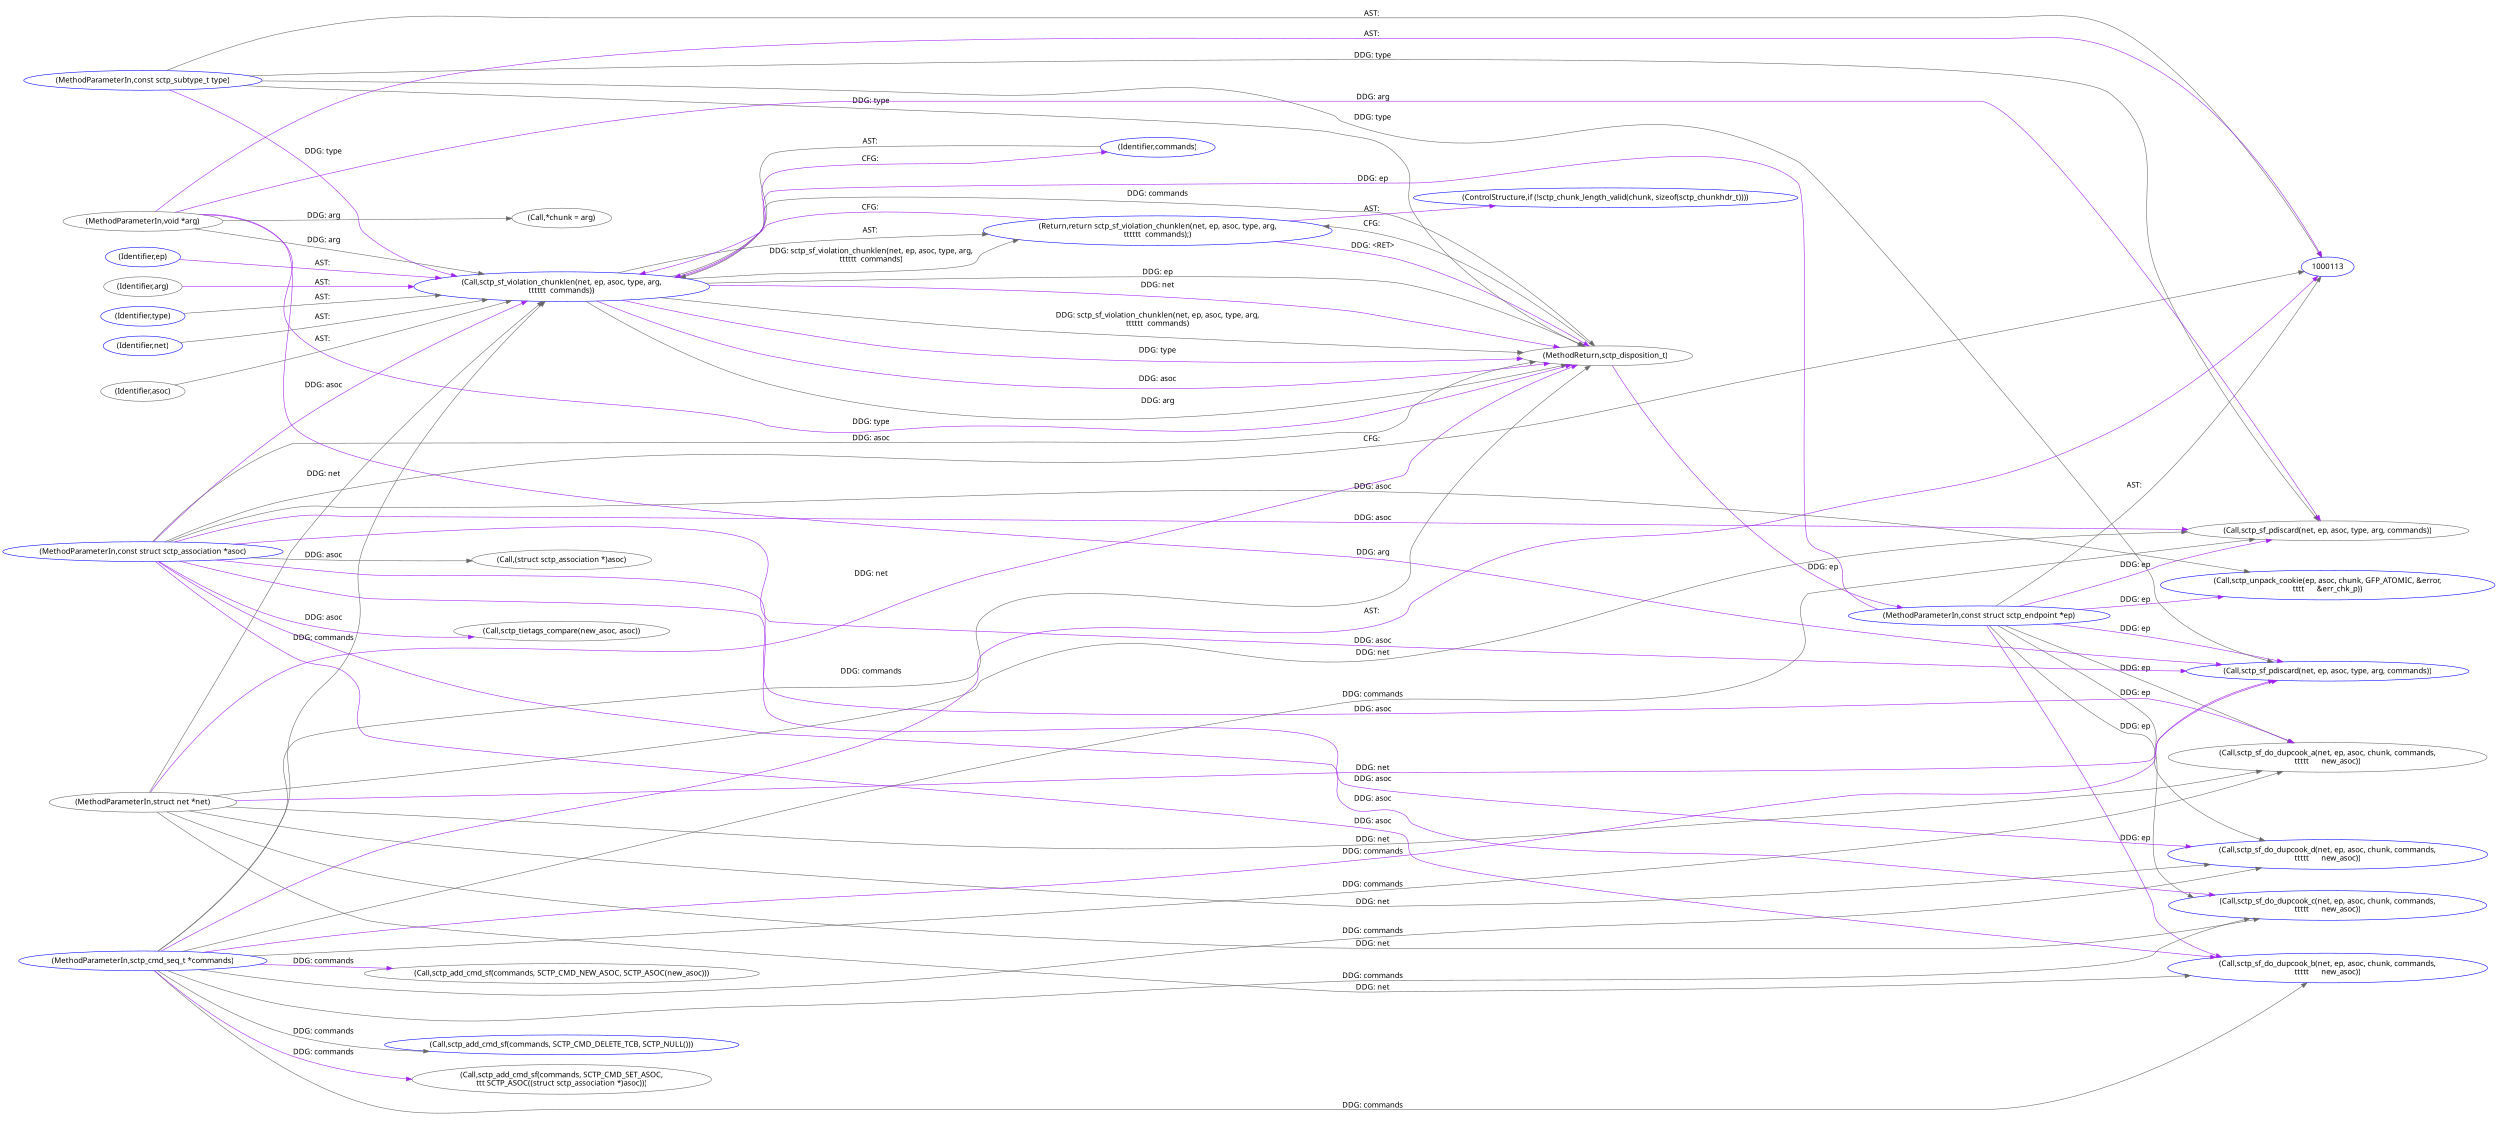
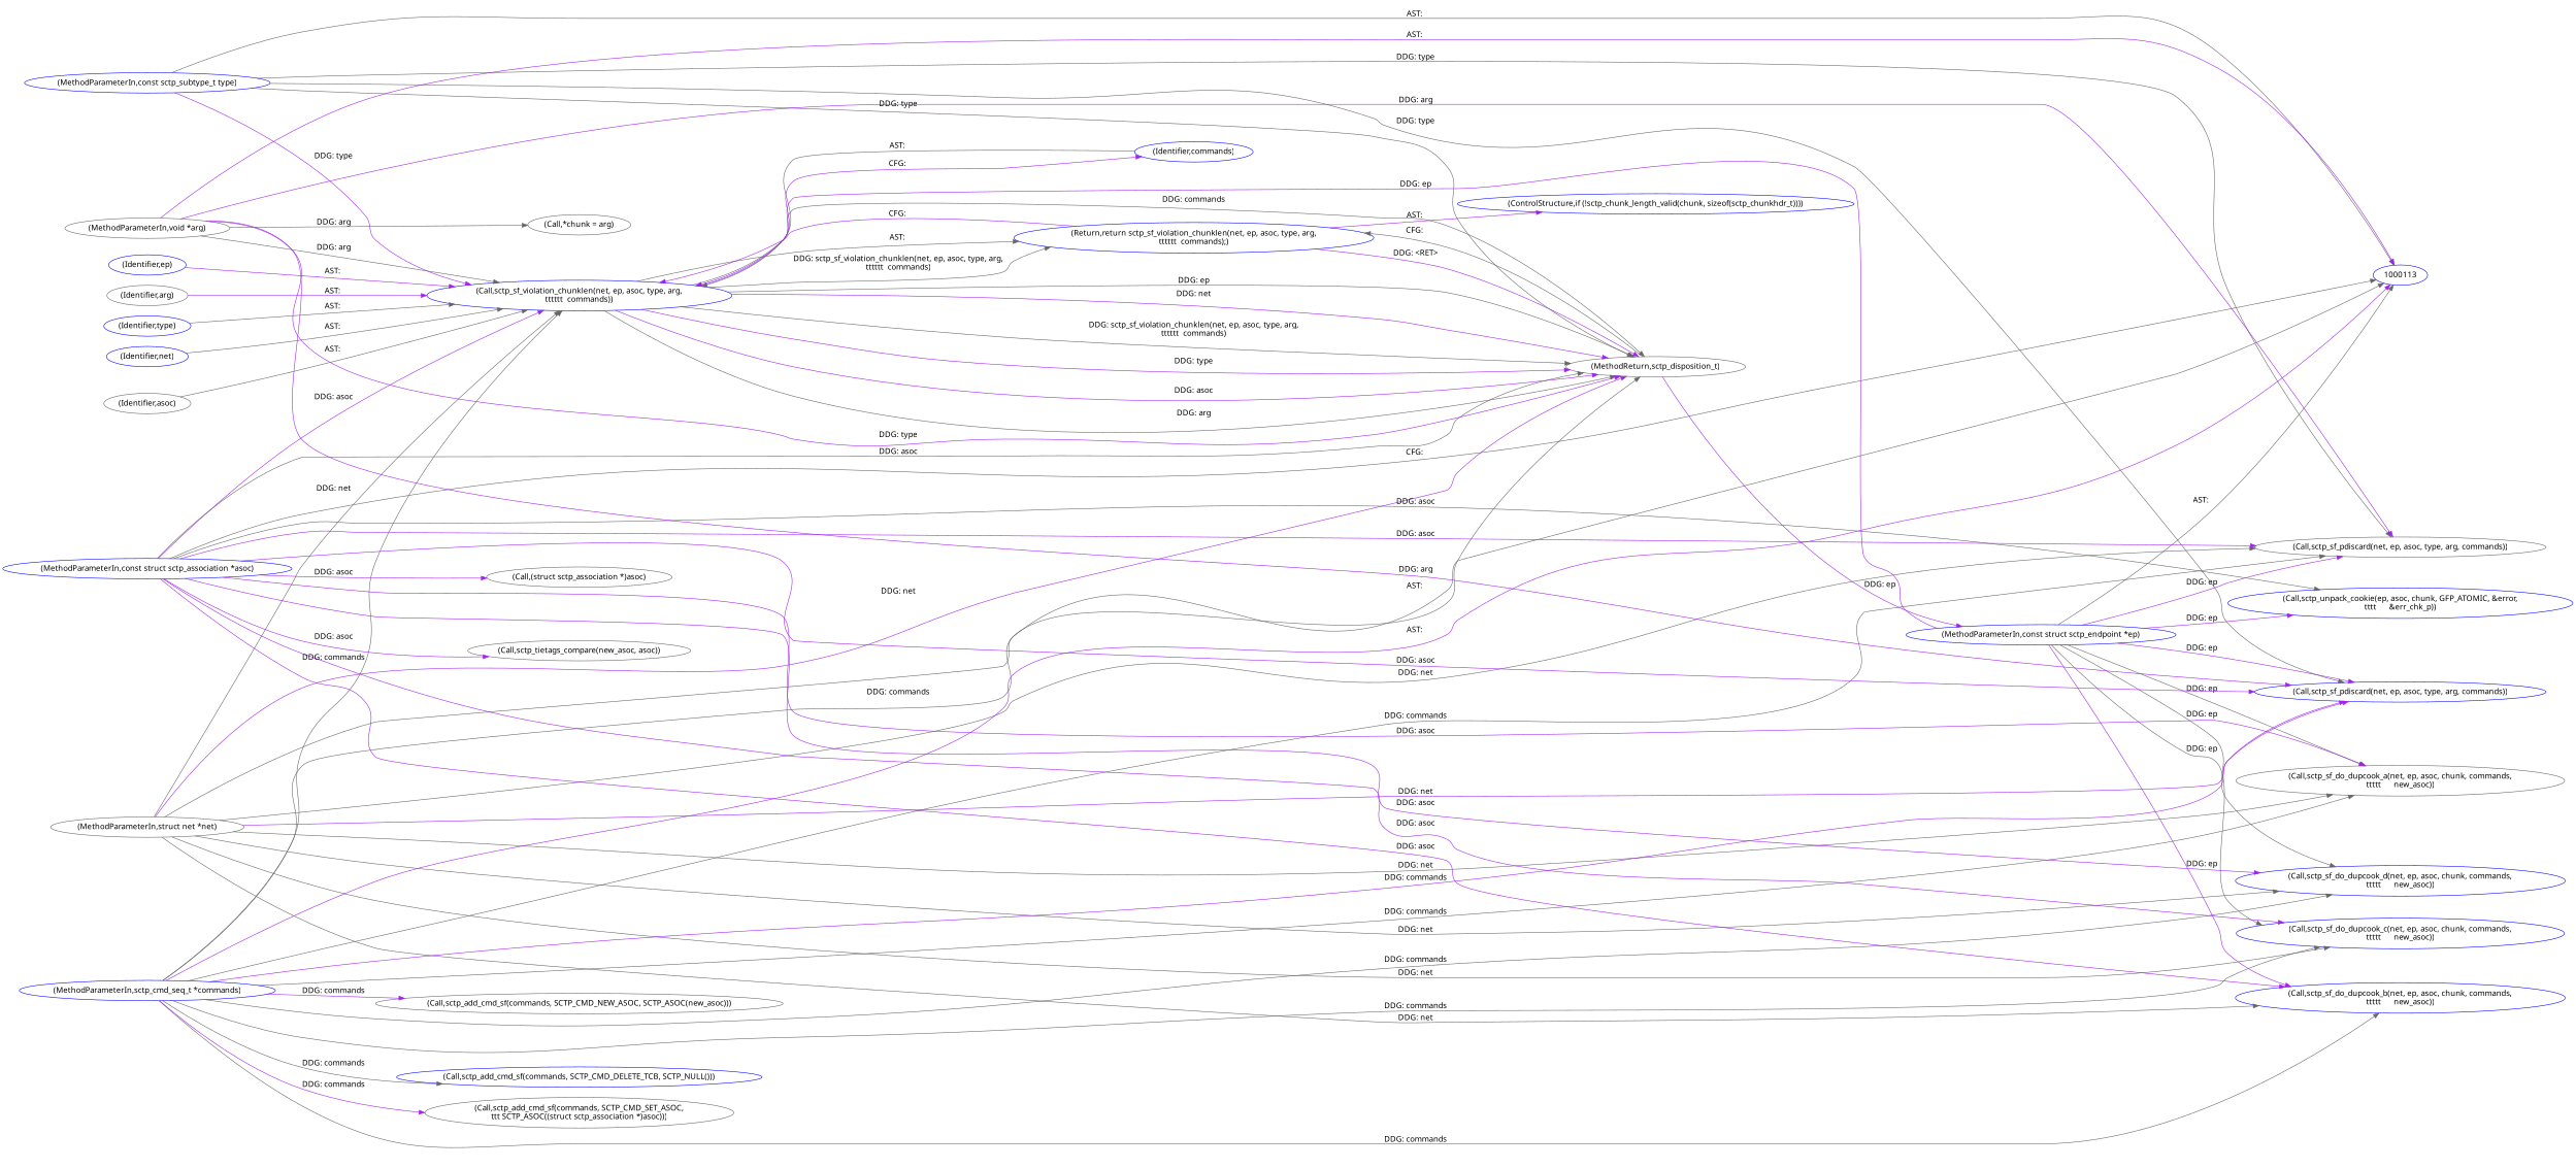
  digraph {
    fontname="Noto Sans"
    rankdir=LR
    node [color=blue fontname="Noto Sans"]
    edge [color=gray40 fontname="Noto Sans"]
    n1 [label="(Call,sctp_sf_violation_chunklen(net, ep, asoc, type, arg,\n\t\t\t\t\t\t  commands))"]
    n2 [label="(Return,return sctp_sf_violation_chunklen(net, ep, asoc, type, arg,\n\t\t\t\t\t\t  commands);)"]
    n3 [color=gray40 label="(MethodReturn,sctp_disposition_t)"]
    n4 [label="(Identifier,commands)"]
    n5 [label="(ControlStructure,if (!sctp_chunk_length_valid(chunk, sizeof(sctp_chunkhdr_t))))"]
    n6 [label="(MethodParameterIn,const struct sctp_endpoint *ep)"]
    n7 [color=gray40 label="(MethodParameterIn,struct net *net)"]
    n8 [color=gray40 label="(Call,sctp_sf_do_dupcook_a(net, ep, asoc, chunk, commands,\n\t\t\t\t\t      new_asoc))"]
    n9 [label="(Call,sctp_sf_do_dupcook_c(net, ep, asoc, chunk, commands,\n\t\t\t\t\t      new_asoc))"]
    n10 [color=gray40 label="(Call,sctp_sf_pdiscard(net, ep, asoc, type, arg, commands))"]
    n11 [label="(Call,sctp_sf_do_dupcook_d(net, ep, asoc, chunk, commands,\n\t\t\t\t\t      new_asoc))"]
    n12 [label="(Call,sctp_sf_pdiscard(net, ep, asoc, type, arg, commands))"]
    n13 [label="(Call,sctp_sf_do_dupcook_b(net, ep, asoc, chunk, commands,\n\t\t\t\t\t      new_asoc))"]
    1000113
    n15 [label="(Call,sctp_unpack_cookie(ep, asoc, chunk, GFP_ATOMIC, &error,\n\t\t\t\t      &err_chk_p))"]
    n16 [label="(MethodParameterIn,const struct sctp_association *asoc)"]
    n17 [color=gray40 label="(Call,(struct sctp_association *)asoc)"]
    n18 [color=gray40 label="(Call,sctp_tietags_compare(new_asoc, asoc))"]
    n19 [label="(MethodParameterIn,const sctp_subtype_t type)"]
    n20 [color=gray40 label="(MethodParameterIn,void *arg)"]
    n21 [color=gray40 label="(Call,*chunk = arg)"]
    n22 [label="(MethodParameterIn,sctp_cmd_seq_t *commands)"]
    n23 [color=gray40 label="(Call,sctp_add_cmd_sf(commands, SCTP_CMD_NEW_ASOC, SCTP_ASOC(new_asoc)))"]
    n24 [label="(Call,sctp_add_cmd_sf(commands, SCTP_CMD_DELETE_TCB, SCTP_NULL()))"]
    n25 [color=gray40 label="(Call,sctp_add_cmd_sf(commands, SCTP_CMD_SET_ASOC,\n\t\t\t SCTP_ASOC((struct sctp_association *)asoc)))"]
    n26 [label="(Identifier,ep)"]
    n27 [color=gray40 label="(Identifier,arg)"]
    n28 [label="(Identifier,type)"]
    n29 [label="(Identifier,net)"]
    n30 [color=gray40 label="(Identifier,asoc)"]
    n1 -> n2 [label="AST: "]
    n1 -> n2 [label="DDG: sctp_sf_violation_chunklen(net, ep, asoc, type, arg,\n\t\t\t\t\t\t  commands)"]
    n1 -> n3 [label="DDG: ep"]
    n1 -> n3 [color=purple label="DDG: net"]
    n1 -> n3 [label="DDG: sctp_sf_violation_chunklen(net, ep, asoc, type, arg,\n\t\t\t\t\t\t  commands)"]
    n1 -> n3 [color=purple label="DDG: type"]
    n1 -> n3 [color=purple label="DDG: asoc"]
    n1 -> n3 [label="DDG: arg"]
    n1 -> n3 [label="DDG: commands"]
    n1 -> n4 [color=purple label="CFG: "]
    n2 -> n1 [color=purple label="CFG: "]
    n2 -> n3 [color=purple label="DDG: <RET>"]
    n2 -> n5 [color=purple label="AST: "]
    n3 -> n2 [label="CFG: "]
    n3 -> n6 [color=purple label="DDG: ep"]
    n4 -> n1 [label="AST: "]
    n6 -> n1 [color=purple label="DDG: ep"]
    n6 -> n8 [label="DDG: ep"]
    n6 -> n9 [label="DDG: ep"]
    n6 -> n10 [color=purple label="DDG: ep"]
    n6 -> n11 [label="DDG: ep"]
    n6 -> n12 [color=purple label="DDG: ep"]
    n6 -> n13 [color=purple label="DDG: ep"]
    n6 -> 1000113 [label="AST: "]
    n6 -> n15 [color=purple label="DDG: ep"]
    n7 -> n1 [label="DDG: net"]
    n7 -> n3 [color=purple label="DDG: net"]
    n7 -> n8 [label="DDG: net"]
    n7 -> n9 [label="DDG: net"]
    n7 -> n10 [label="DDG: net"]
    n7 -> n11 [label="DDG: net"]
    n7 -> n12 [color=purple label="DDG: net"]
    n7 -> n13 [label="DDG: net"]
+   n7 -> 1000113 [label="AST: "]
    n16 -> n1 [color=purple label="DDG: asoc"]
    n16 -> n3 [label="DDG: asoc"]
    n16 -> n8 [color=purple label="DDG: asoc"]
    n16 -> n9 [color=purple label="DDG: asoc"]
    n16 -> n10 [color=purple label="DDG: asoc"]
    n16 -> n11 [color=purple label="DDG: asoc"]
    n16 -> n12 [color=purple label="DDG: asoc"]
    n16 -> n13 [color=purple label="DDG: asoc"]
    n16 -> 1000113 [label="CFG: "]
    n16 -> n15 [label="DDG: asoc"]
-   n16 -> n17 [label="DDG: asoc"]
+   n16 -> n17 [color=purple label="DDG: asoc"]
    n16 -> n18 [color=purple label="DDG: asoc"]
    n19 -> n1 [color=purple label="DDG: type"]
    n19 -> n3 [label="DDG: type"]
    n19 -> n10 [label="DDG: type"]
    n19 -> n12 [label="DDG: type"]
    n19 -> 1000113 [label="AST: "]
    n20 -> n1 [label="DDG: arg"]
    n20 -> n3 [color=purple label="DDG: type"]
    n20 -> n10 [color=purple label="DDG: arg"]
    n20 -> n12 [color=purple label="DDG: arg"]
    n20 -> 1000113 [color=purple label="AST: "]
    n20 -> n21 [label="DDG: arg"]
    n22 -> n1 [label="DDG: commands"]
    n22 -> n3 [label="DDG: commands"]
    n22 -> n8 [label="DDG: commands"]
    n22 -> n9 [label="DDG: commands"]
    n22 -> n10 [label="DDG: commands"]
    n22 -> n11 [label="DDG: commands"]
    n22 -> n12 [color=purple label="DDG: commands"]
    n22 -> n13 [label="DDG: commands"]
    n22 -> 1000113 [color=purple label="AST: "]
    n22 -> n23 [color=purple label="DDG: commands"]
    n22 -> n24 [label="DDG: commands"]
    n22 -> n25 [color=purple label="DDG: commands"]
    n26 -> n1 [color=purple label="AST: "]
    n27 -> n1 [color=purple label="AST: "]
    n28 -> n1 [label="AST: "]
    n29 -> n1 [label="AST: "]
    n30 -> n1 [label="AST: "]
  }
